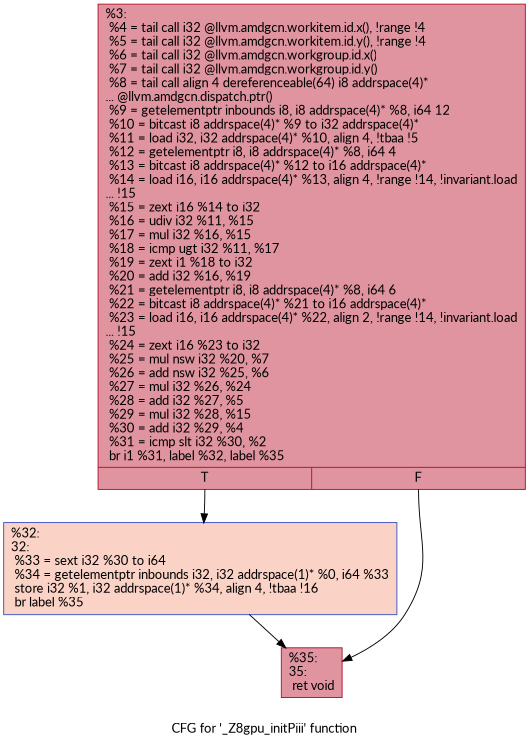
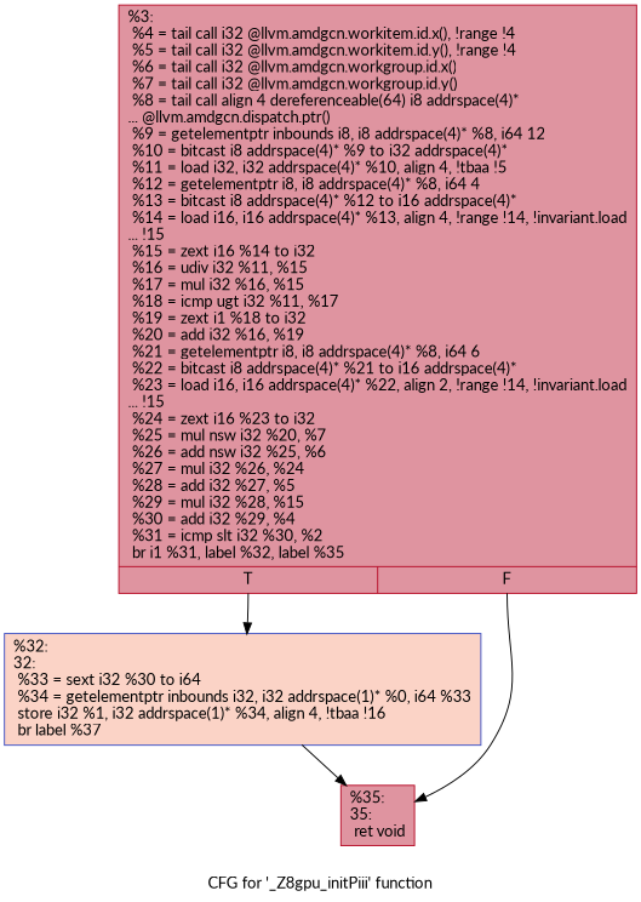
  digraph {
    label="CFG for '_Z8gpu_initPiii' function"
    fontname=Lato
    node [color="#b70d28ff" fillcolor="#b70d2870" shape=record style=filled fontname=Lato]
    edge [fontname=Lato]
    n1 [label="{%3:\l  %4 = tail call i32 @llvm.amdgcn.workitem.id.x(), !range !4\l  %5 = tail call i32 @llvm.amdgcn.workitem.id.y(), !range !4\l  %6 = tail call i32 @llvm.amdgcn.workgroup.id.x()\l  %7 = tail call i32 @llvm.amdgcn.workgroup.id.y()\l  %8 = tail call align 4 dereferenceable(64) i8 addrspace(4)*\l... @llvm.amdgcn.dispatch.ptr()\l  %9 = getelementptr inbounds i8, i8 addrspace(4)* %8, i64 12\l  %10 = bitcast i8 addrspace(4)* %9 to i32 addrspace(4)*\l  %11 = load i32, i32 addrspace(4)* %10, align 4, !tbaa !5\l  %12 = getelementptr i8, i8 addrspace(4)* %8, i64 4\l  %13 = bitcast i8 addrspace(4)* %12 to i16 addrspace(4)*\l  %14 = load i16, i16 addrspace(4)* %13, align 4, !range !14, !invariant.load\l... !15\l  %15 = zext i16 %14 to i32\l  %16 = udiv i32 %11, %15\l  %17 = mul i32 %16, %15\l  %18 = icmp ugt i32 %11, %17\l  %19 = zext i1 %18 to i32\l  %20 = add i32 %16, %19\l  %21 = getelementptr i8, i8 addrspace(4)* %8, i64 6\l  %22 = bitcast i8 addrspace(4)* %21 to i16 addrspace(4)*\l  %23 = load i16, i16 addrspace(4)* %22, align 2, !range !14, !invariant.load\l... !15\l  %24 = zext i16 %23 to i32\l  %25 = mul nsw i32 %20, %7\l  %26 = add nsw i32 %25, %6\l  %27 = mul i32 %26, %24\l  %28 = add i32 %27, %5\l  %29 = mul i32 %28, %15\l  %30 = add i32 %29, %4\l  %31 = icmp slt i32 %30, %2\l  br i1 %31, label %32, label %35\l|{<s0>T|<s1>F}}"]
-   n2 [color="#3d50c3ff" fillcolor="#f59c7d70" label="{%32:\l32:                                               \l  %33 = sext i32 %30 to i64\l  %34 = getelementptr inbounds i32, i32 addrspace(1)* %0, i64 %33\l  store i32 %1, i32 addrspace(1)* %34, align 4, !tbaa !16\l  br label %35\l}"]
+   n2 [color="#3d50c3ff" fillcolor="#f59c7d70" label="{%32:\l32:                                               \l  %33 = sext i32 %30 to i64\l  %34 = getelementptr inbounds i32, i32 addrspace(1)* %0, i64 %33\l  store i32 %1, i32 addrspace(1)* %34, align 4, !tbaa !16\l  br label %37\l}"]
    n3 [label="{%35:\l35:                                               \l  ret void\l}"]
    n1 -> n2 [tailport=s0]
    n1 -> n3 [tailport=s1]
    n2 -> n3
  }
